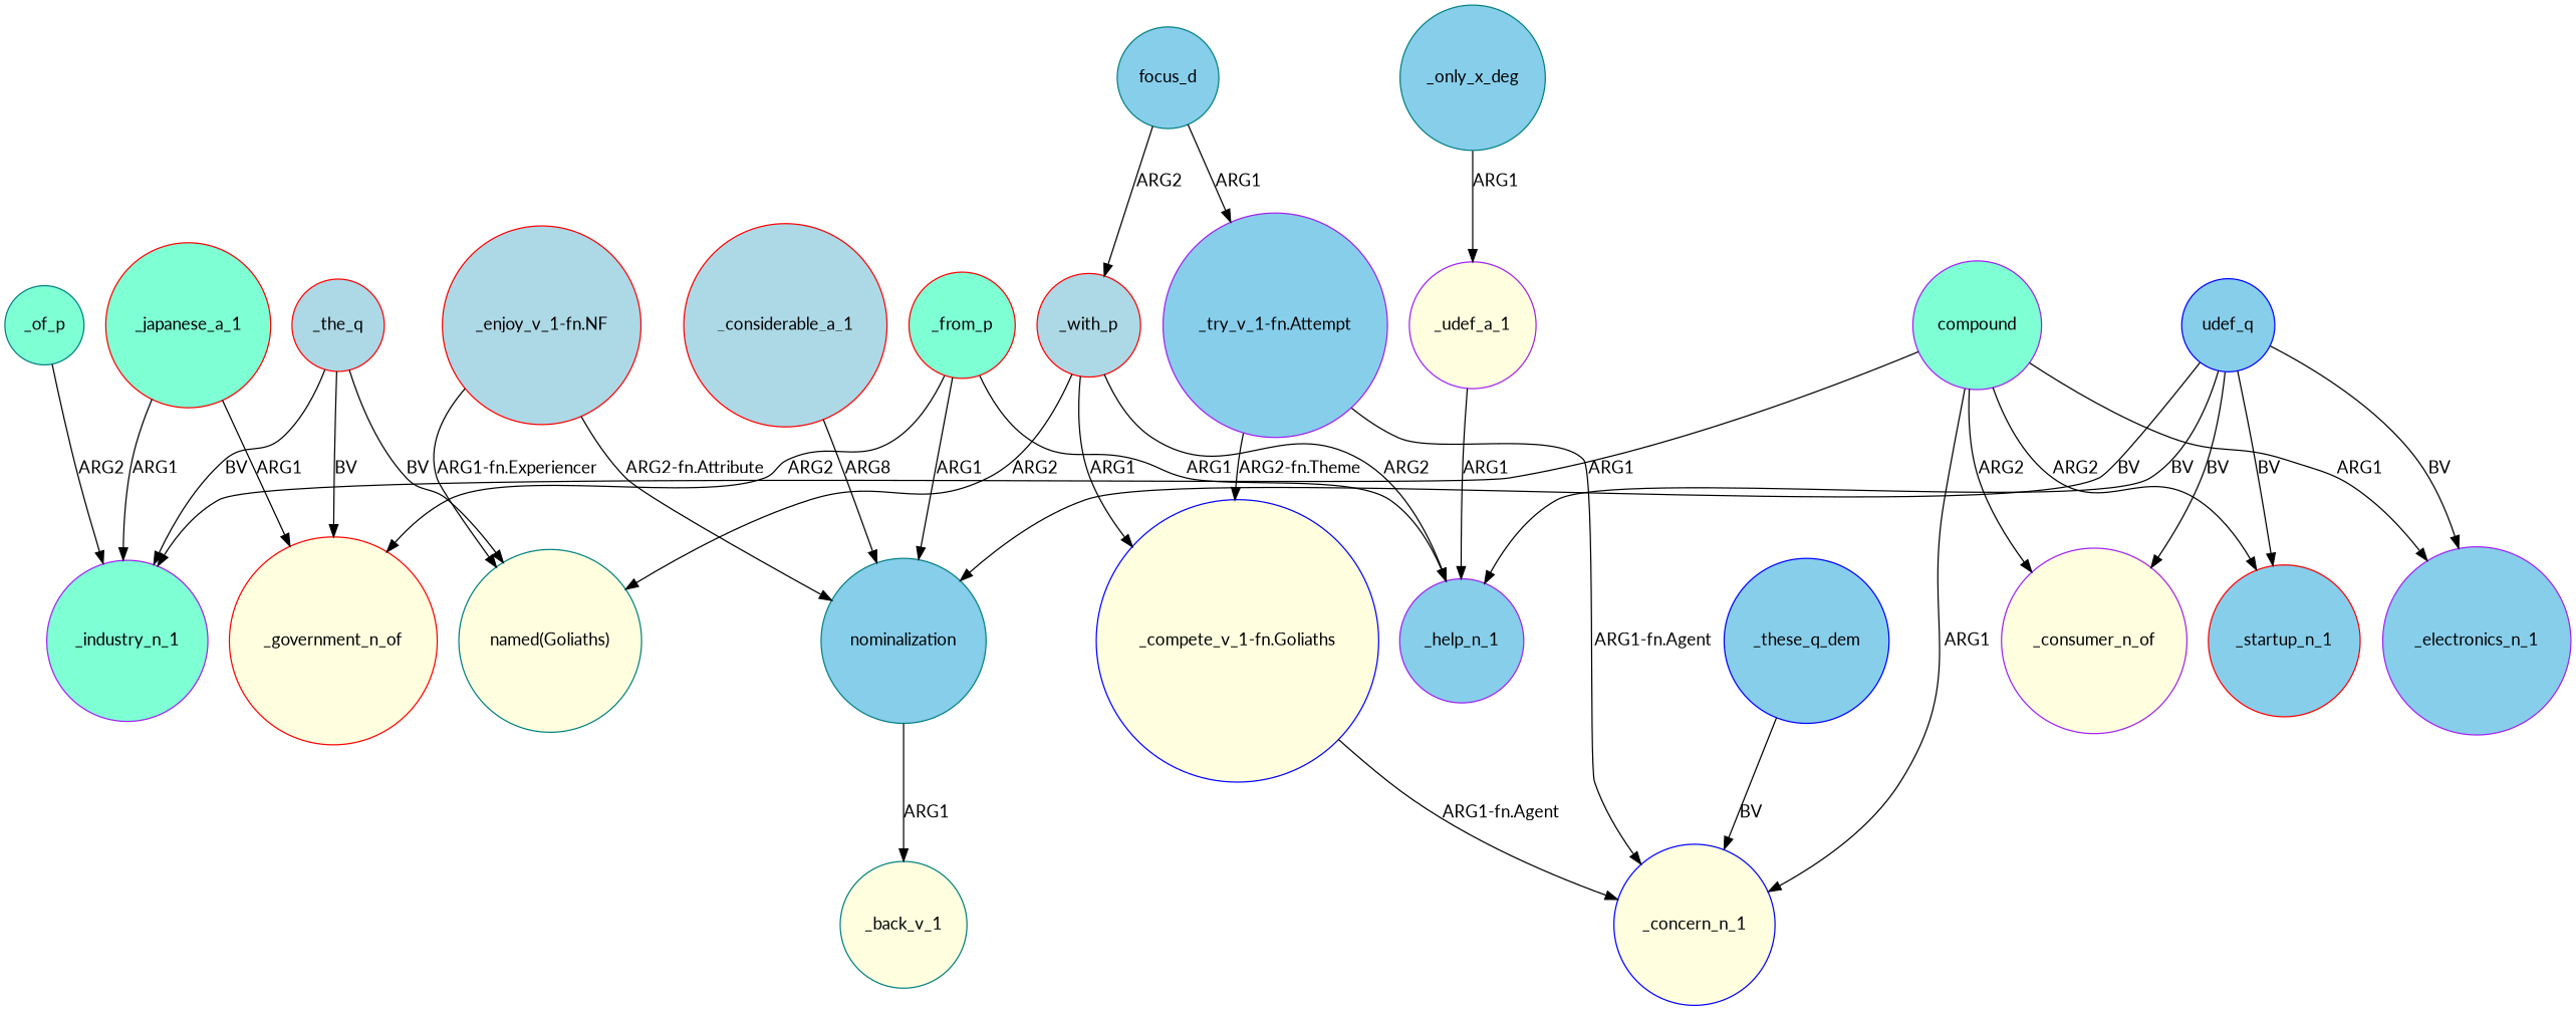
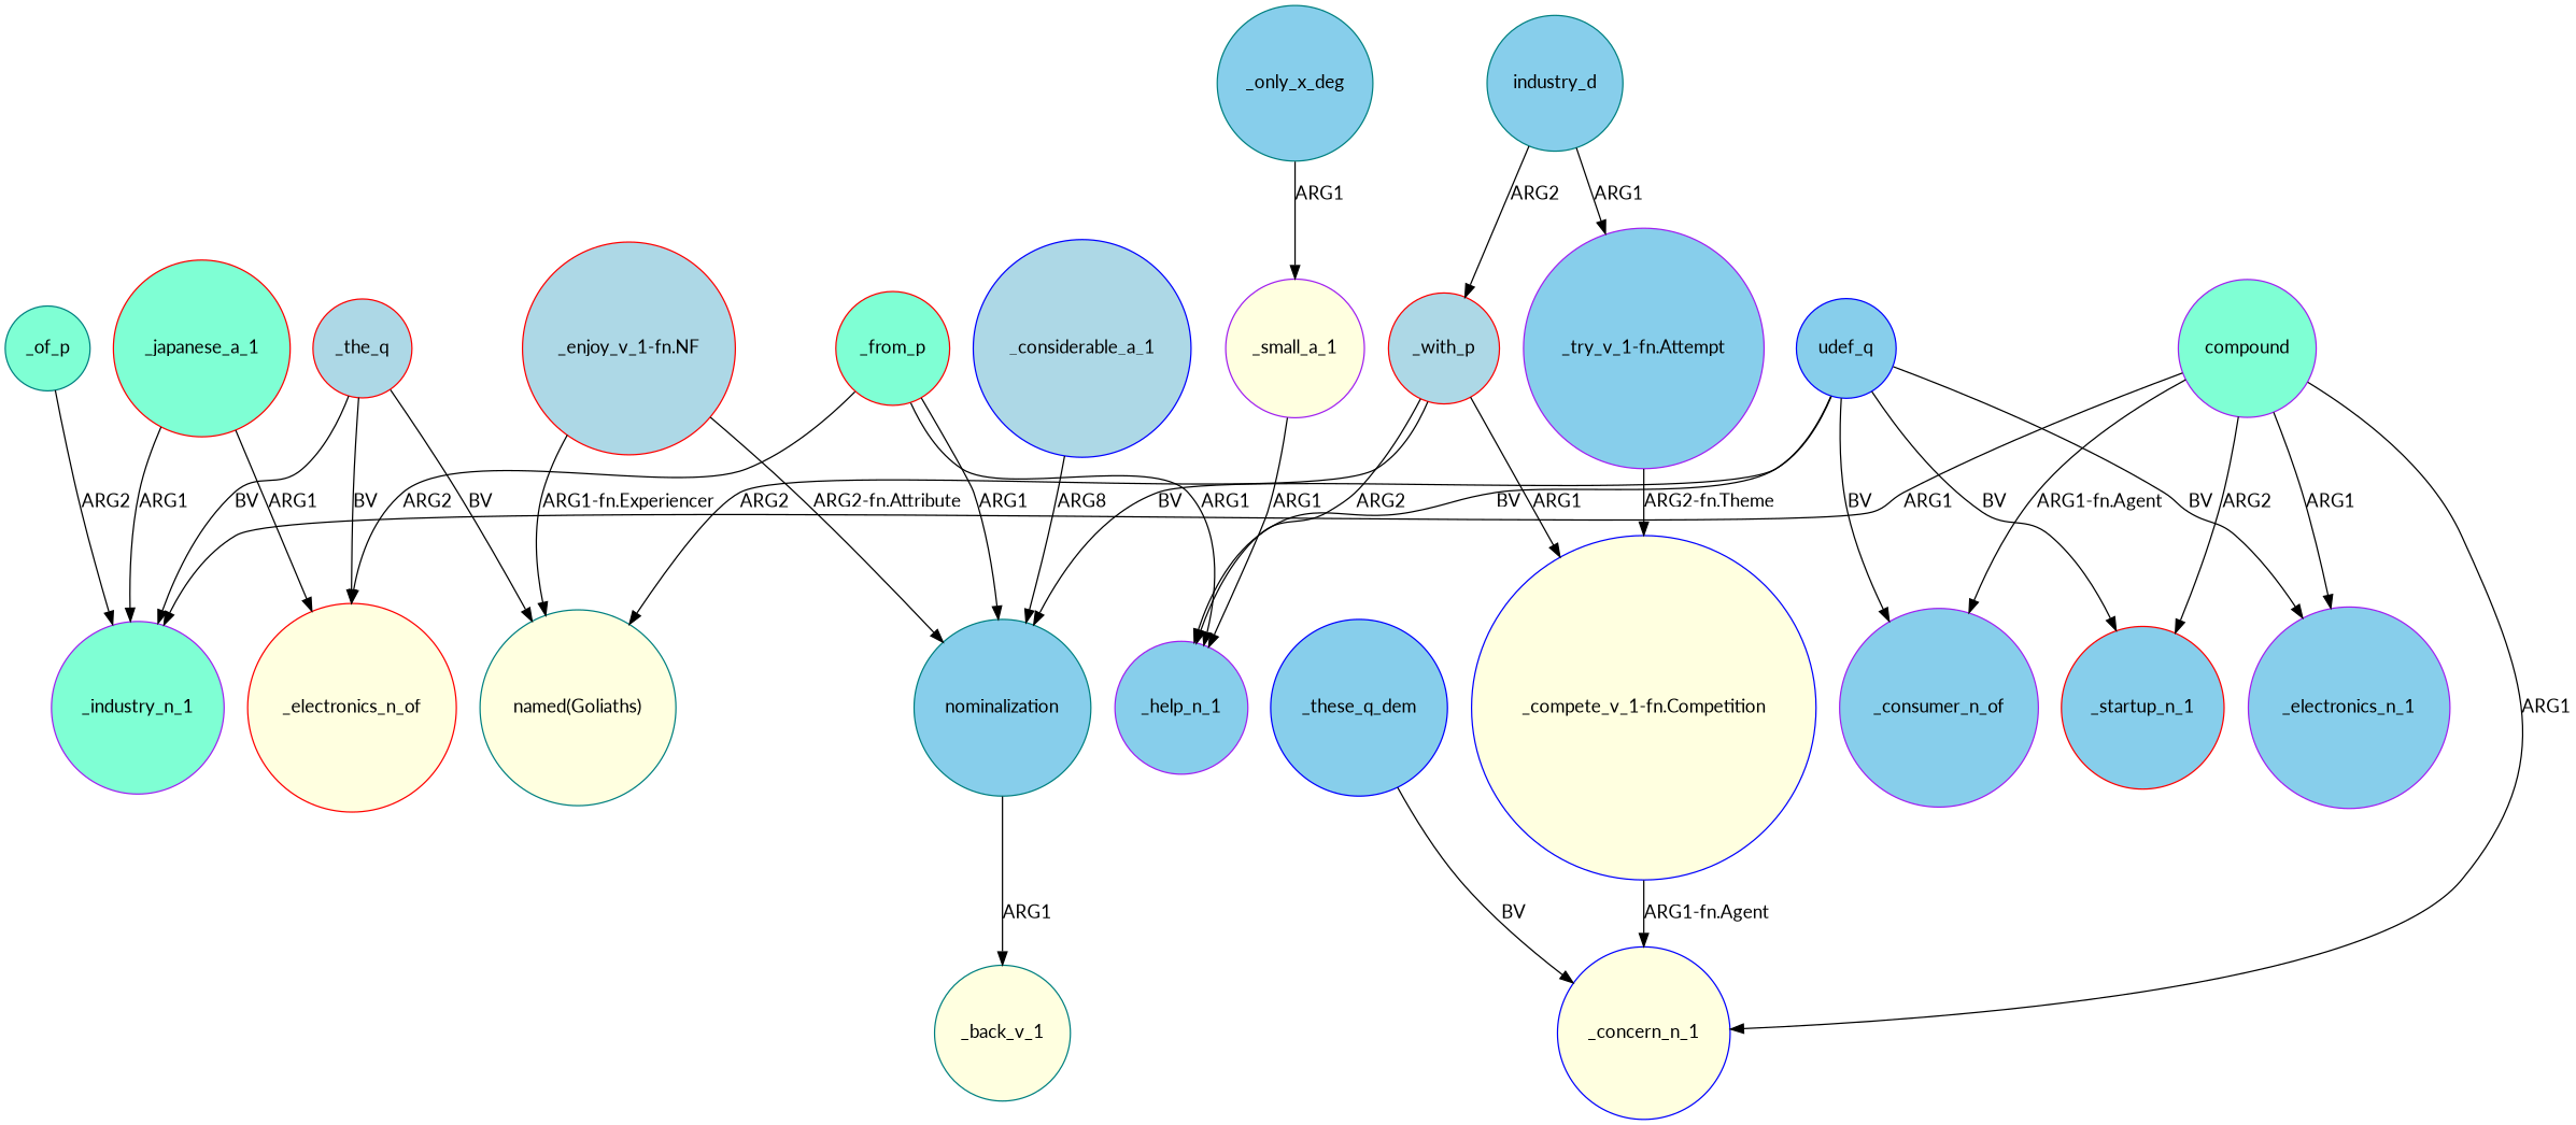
  digraph {
    fontname=Lato
    node [color=red fillcolor=skyblue fontname=Lato shape=circle style=filled]
    edge [fontname=Lato]
    _from_p [fillcolor=aquamarine]
-   _government_n_of [fillcolor=lightyellow]
+   _government_n_of [fillcolor=lightyellow label=_electronics_n_of]
    nominalization [color=teal]
    _help_n_1 [color=purple]
    _back_v_1 [color=teal fillcolor=lightyellow]
    compound [color=purple fillcolor=aquamarine]
    _electronics_n_1 [color=purple]
    _industry_n_1 [color=purple fillcolor=aquamarine]
    _concern_n_1 [color=blue fillcolor=lightyellow]
    _startup_n_1
-   _consumer_n_of [color=purple fillcolor=lightyellow]
+   _consumer_n_of [color=purple]
    _japanese_a_1 [fillcolor=aquamarine]
-   _considerable_a_1 [fillcolor=lightblue]
+   _considerable_a_1 [color=blue fillcolor=lightblue]
    "_try_v_1-fn.Attempt" [color=purple]
-   "_compete_v_1-fn.Competition" [color=blue fillcolor=lightyellow label="_compete_v_1-fn.Goliaths"]
-   focus_d [color=teal]
+   "_compete_v_1-fn.Competition" [color=blue fillcolor=lightyellow]
+   focus_d [color=teal label=industry_d]
    _with_p [fillcolor=lightblue]
    "named(Goliaths)" [color=teal fillcolor=lightyellow]
    _only_x_deg [color=teal]
-   _small_a_1 [color=purple fillcolor=lightyellow label=_udef_a_1]
+   _small_a_1 [color=purple fillcolor=lightyellow]
    _the_q [fillcolor=lightblue]
    _of_p [color=teal fillcolor=aquamarine]
    udef_q [color=blue]
    "_enjoy_v_1-fn.NF" [fillcolor=lightblue]
    _these_q_dem [color=blue]
    _from_p -> _government_n_of [label=ARG2]
    _from_p -> nominalization [label=ARG1]
    _from_p -> _help_n_1 [label=ARG1]
    nominalization -> _back_v_1 [label=ARG1]
    compound -> _electronics_n_1 [label=ARG1]
    compound -> _industry_n_1 [label=ARG1]
    compound -> _concern_n_1 [label=ARG1]
    compound -> _startup_n_1 [label=ARG2]
-   compound -> _consumer_n_of [label=ARG2]
+   compound -> _consumer_n_of [label="ARG1-fn.Agent"]
    _japanese_a_1 -> _government_n_of [label=ARG1]
    _japanese_a_1 -> _industry_n_1 [label=ARG1]
    _considerable_a_1 -> nominalization [label=ARG8]
-   "_try_v_1-fn.Attempt" -> _concern_n_1 [label="ARG1-fn.Agent"]
    "_try_v_1-fn.Attempt" -> "_compete_v_1-fn.Competition" [label="ARG2-fn.Theme"]
    "_compete_v_1-fn.Competition" -> _concern_n_1 [label="ARG1-fn.Agent"]
    focus_d -> "_try_v_1-fn.Attempt" [label=ARG1]
    focus_d -> _with_p [label=ARG2]
    _with_p -> _help_n_1 [label=ARG2]
    _with_p -> "_compete_v_1-fn.Competition" [label=ARG1]
    _with_p -> "named(Goliaths)" [label=ARG2]
    _only_x_deg -> _small_a_1 [label=ARG1]
    _small_a_1 -> _help_n_1 [label=ARG1]
    _the_q -> _government_n_of [label=BV]
    _the_q -> _industry_n_1 [label=BV]
    _the_q -> "named(Goliaths)" [label=BV]
    _of_p -> _industry_n_1 [label=ARG2]
    udef_q -> nominalization [label=BV]
    udef_q -> _help_n_1 [label=BV]
    udef_q -> _electronics_n_1 [label=BV]
    udef_q -> _startup_n_1 [label=BV]
    udef_q -> _consumer_n_of [label=BV]
    "_enjoy_v_1-fn.NF" -> nominalization [label="ARG2-fn.Attribute"]
    "_enjoy_v_1-fn.NF" -> "named(Goliaths)" [label="ARG1-fn.Experiencer"]
    _these_q_dem -> _concern_n_1 [label=BV]
  }
